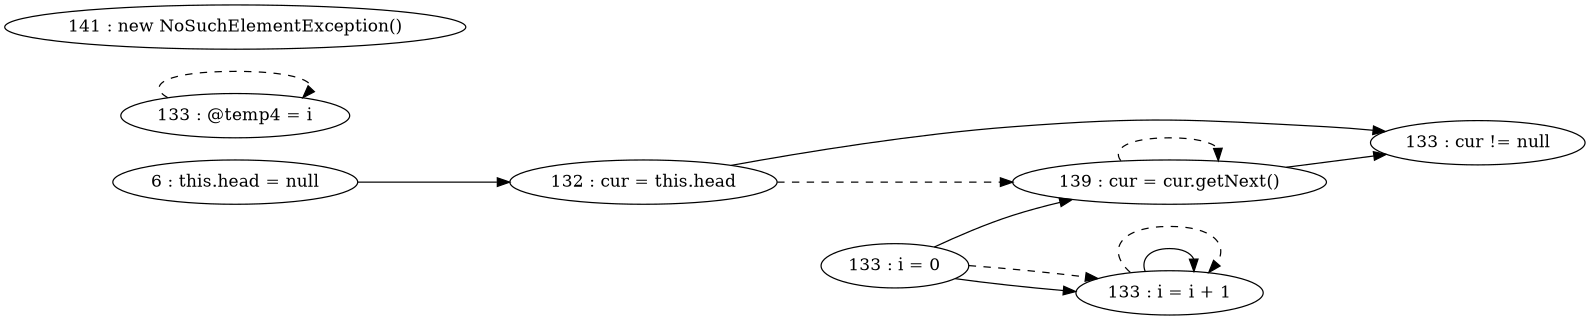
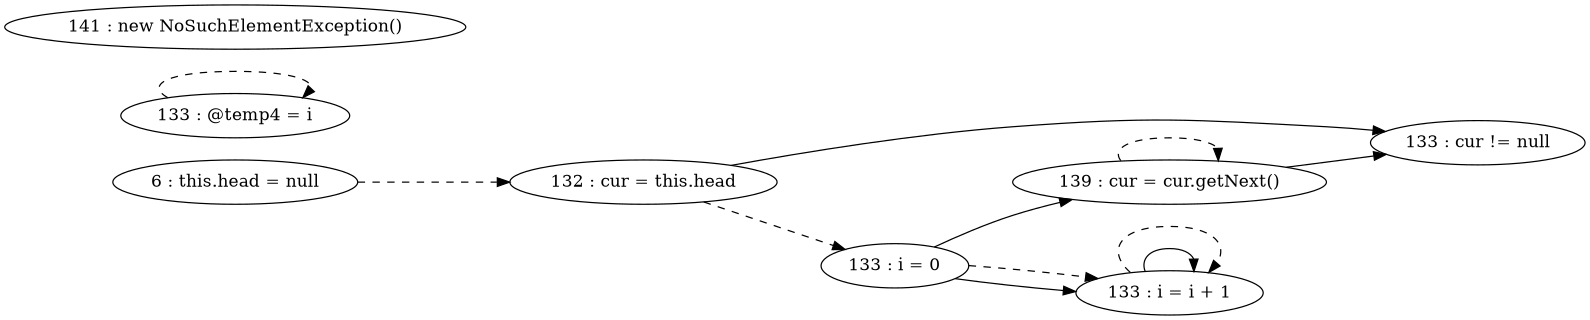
  digraph {
    rankdir=LR
    "6 : this.head = null"
    "132 : cur = this.head"
    "133 : cur != null"
    "139 : cur = cur.getNext()"
    "133 : i = 0"
    "133 : i = i + 1"
    "133 : @temp4 = i"
    "141 : new NoSuchElementException()"
-   "6 : this.head = null" -> "132 : cur = this.head"
+   "6 : this.head = null" -> "132 : cur = this.head" [style=dashed]
    "132 : cur = this.head" -> "133 : cur != null"
-   "132 : cur = this.head" -> "139 : cur = cur.getNext()" [style=dashed]
+   "132 : cur = this.head" -> "133 : i = 0" [style=dashed]
    "139 : cur = cur.getNext()" -> "133 : cur != null"
    "139 : cur = cur.getNext()" -> "139 : cur = cur.getNext()" [style=dashed]
    "133 : i = 0" -> "139 : cur = cur.getNext()"
    "133 : i = 0" -> "133 : i = i + 1"
    "133 : i = 0" -> "133 : i = i + 1" [style=dashed]
    "133 : i = i + 1" -> "133 : i = i + 1"
    "133 : i = i + 1" -> "133 : i = i + 1" [style=dashed]
    "133 : @temp4 = i" -> "133 : @temp4 = i" [style=dashed]
  }
